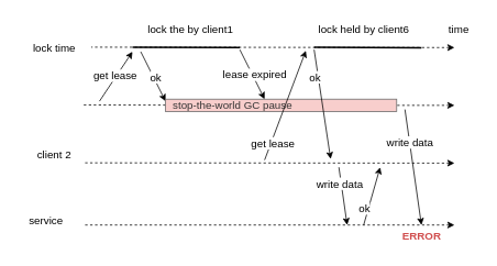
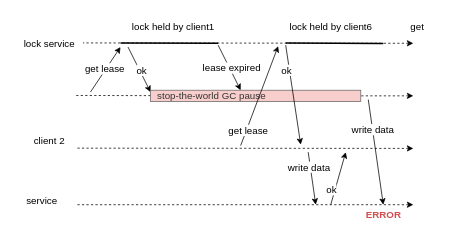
  <mxCell id="0" />
  <mxCell id="1" parent="0" />
  <mxCell id="2" value="" style="endArrow=none;dashed=1;html=1;rounded=0;startArrow=classic;startFill=1;fontSize=13;" edge="1" parent="1"><mxGeometry width="50" height="50" relative="1" as="geometry"><mxPoint x="550" y="57" as="sourcePoint" /><mxPoint x="110" y="56.5" as="targetPoint" /></mxGeometry></mxCell>
- <mxCell id="3" value="lock time" style="text;html=1;align=center;verticalAlign=middle;resizable=0;points=[];autosize=1;strokeColor=none;fillColor=none;fontSize=13;" vertex="1" parent="1"><mxGeometry x="20" y="42" width="90" height="30" as="geometry" /></mxCell>
+ <mxCell id="3" value="lock service" style="text;html=1;align=center;verticalAlign=middle;resizable=0;points=[];autosize=1;strokeColor=none;fillColor=none;fontSize=13;" vertex="1" parent="1"><mxGeometry x="20" y="42" width="90" height="30" as="geometry" /></mxCell>
  <mxCell id="4" value="" style="endArrow=none;dashed=1;html=1;rounded=0;startArrow=none;startFill=0;fontSize=13;" edge="1" parent="1" source="14"><mxGeometry width="50" height="50" relative="1" as="geometry"><mxPoint x="430" y="126.5" as="sourcePoint" /><mxPoint x="100" y="126.5" as="targetPoint" /></mxGeometry></mxCell>
  <mxCell id="5" value="" style="endArrow=none;dashed=1;html=1;rounded=0;startArrow=classic;startFill=1;fontSize=13;" edge="1" parent="1"><mxGeometry width="50" height="50" relative="1" as="geometry"><mxPoint x="550" y="197" as="sourcePoint" /><mxPoint x="100" y="196.66" as="targetPoint" /></mxGeometry></mxCell>
  <mxCell id="6" value="client 2" style="text;html=1;align=center;verticalAlign=middle;resizable=0;points=[];autosize=1;strokeColor=none;fillColor=none;fontSize=13;" vertex="1" parent="1"><mxGeometry x="35" y="172" width="60" height="30" as="geometry" /></mxCell>
  <mxCell id="7" value="" style="endArrow=classic;html=1;rounded=0;fontSize=13;" edge="1" parent="1"><mxGeometry width="50" height="50" relative="1" as="geometry"><mxPoint x="120" y="122" as="sourcePoint" /><mxPoint x="160" y="62" as="targetPoint" /></mxGeometry></mxCell>
  <mxCell id="8" value="get lease" style="edgeLabel;html=1;align=center;verticalAlign=middle;resizable=0;points=[];fontSize=13;" vertex="1" connectable="0" parent="7"><mxGeometry x="0.031" y="2" relative="1" as="geometry"><mxPoint as="offset" /></mxGeometry></mxCell>
  <mxCell id="9" value="" style="endArrow=none;html=1;rounded=0;strokeWidth=2;fontSize=13;" edge="1" parent="1"><mxGeometry width="50" height="50" relative="1" as="geometry"><mxPoint x="160" y="56.5" as="sourcePoint" /><mxPoint x="290" y="57" as="targetPoint" /></mxGeometry></mxCell>
- <mxCell id="10" value="lock the by client1" style="text;html=1;align=center;verticalAlign=middle;resizable=0;points=[];autosize=1;strokeColor=none;fillColor=none;fontSize=13;" vertex="1" parent="1"><mxGeometry x="165" y="20" width="130" height="30" as="geometry" /></mxCell>
+ <mxCell id="10" value="lock held by client1" style="text;html=1;align=center;verticalAlign=middle;resizable=0;points=[];autosize=1;strokeColor=none;fillColor=none;fontSize=13;" vertex="1" parent="1"><mxGeometry x="165" y="20" width="130" height="30" as="geometry" /></mxCell>
  <mxCell id="11" value="" style="endArrow=classic;html=1;rounded=0;fontSize=13;" edge="1" parent="1"><mxGeometry width="50" height="50" relative="1" as="geometry"><mxPoint x="170" y="62" as="sourcePoint" /><mxPoint x="200" y="122" as="targetPoint" /></mxGeometry></mxCell>
  <mxCell id="12" value="ok" style="edgeLabel;html=1;align=center;verticalAlign=middle;resizable=0;points=[];fontSize=13;" vertex="1" connectable="0" parent="11"><mxGeometry x="0.031" y="2" relative="1" as="geometry"><mxPoint as="offset" /></mxGeometry></mxCell>
  <mxCell id="13" value="" style="endArrow=none;dashed=1;html=1;rounded=0;startArrow=classic;startFill=1;fontSize=13;" edge="1" parent="1" target="14"><mxGeometry width="50" height="50" relative="1" as="geometry"><mxPoint x="550" y="127" as="sourcePoint" /><mxPoint x="100" y="126.5" as="targetPoint" /></mxGeometry></mxCell>
  <mxCell id="14" value="&amp;nbsp; stop-the-world GC pause" style="rounded=0;whiteSpace=wrap;html=1;fillColor=#f8cecc;fontColor=#333333;strokeColor=#666666;align=left;fontSize=13;" vertex="1" parent="1"><mxGeometry x="200" y="119.5" width="280" height="15" as="geometry" /></mxCell>
  <mxCell id="15" value="" style="endArrow=classic;html=1;rounded=0;fontSize=13;" edge="1" parent="1"><mxGeometry width="50" height="50" relative="1" as="geometry"><mxPoint x="290" y="59.5" as="sourcePoint" /><mxPoint x="320" y="119.5" as="targetPoint" /></mxGeometry></mxCell>
  <mxCell id="16" value="lease expired" style="edgeLabel;html=1;align=center;verticalAlign=middle;resizable=0;points=[];fontSize=13;" vertex="1" connectable="0" parent="15"><mxGeometry x="0.031" y="2" relative="1" as="geometry"><mxPoint as="offset" /></mxGeometry></mxCell>
  <mxCell id="17" value="" style="endArrow=none;dashed=1;html=1;rounded=0;startArrow=classic;startFill=1;fontSize=13;" edge="1" parent="1"><mxGeometry width="50" height="50" relative="1" as="geometry"><mxPoint x="550" y="272" as="sourcePoint" /><mxPoint x="100" y="272" as="targetPoint" /></mxGeometry></mxCell>
  <mxCell id="18" value="service" style="text;html=1;align=center;verticalAlign=middle;resizable=0;points=[];autosize=1;strokeColor=none;fillColor=none;fontSize=13;" vertex="1" parent="1"><mxGeometry x="20" y="252" width="70" height="30" as="geometry" /></mxCell>
  <mxCell id="19" value="" style="endArrow=classic;html=1;rounded=0;fontSize=13;" edge="1" parent="1"><mxGeometry width="50" height="50" relative="1" as="geometry"><mxPoint x="320" y="193.25" as="sourcePoint" /><mxPoint x="370" y="60.75" as="targetPoint" /></mxGeometry></mxCell>
  <mxCell id="20" value="get lease" style="edgeLabel;html=1;align=center;verticalAlign=middle;resizable=0;points=[];fontSize=13;" vertex="1" connectable="0" parent="19"><mxGeometry x="0.031" y="2" relative="1" as="geometry"><mxPoint x="-14" y="48" as="offset" /></mxGeometry></mxCell>
  <mxCell id="21" value="" style="endArrow=classic;html=1;rounded=0;fontSize=13;" edge="1" parent="1"><mxGeometry width="50" height="50" relative="1" as="geometry"><mxPoint x="380" y="59.5" as="sourcePoint" /><mxPoint x="400" y="192" as="targetPoint" /></mxGeometry></mxCell>
  <mxCell id="22" value="ok" style="edgeLabel;html=1;align=center;verticalAlign=middle;resizable=0;points=[];fontSize=13;" vertex="1" connectable="0" parent="21"><mxGeometry x="0.031" y="2" relative="1" as="geometry"><mxPoint x="-12" y="-35" as="offset" /></mxGeometry></mxCell>
  <mxCell id="23" value="" style="endArrow=none;html=1;rounded=0;strokeWidth=2;fontSize=13;" edge="1" parent="1"><mxGeometry width="50" height="50" relative="1" as="geometry"><mxPoint x="380" y="56.66" as="sourcePoint" /><mxPoint x="510" y="57.16" as="targetPoint" /></mxGeometry></mxCell>
  <mxCell id="24" value="lock held by client6" style="text;html=1;align=center;verticalAlign=middle;resizable=0;points=[];autosize=1;strokeColor=none;fillColor=none;fontSize=13;" vertex="1" parent="1"><mxGeometry x="375" y="20" width="130" height="30" as="geometry" /></mxCell>
  <mxCell id="25" value="" style="endArrow=classic;html=1;rounded=0;fontSize=13;" edge="1" parent="1"><mxGeometry width="50" height="50" relative="1" as="geometry"><mxPoint x="410" y="202" as="sourcePoint" /><mxPoint x="420" y="272" as="targetPoint" /></mxGeometry></mxCell>
  <mxCell id="26" value="write data" style="edgeLabel;html=1;align=center;verticalAlign=middle;resizable=0;points=[];fontSize=13;" vertex="1" connectable="0" parent="25"><mxGeometry x="0.031" y="2" relative="1" as="geometry"><mxPoint x="-7" y="-16" as="offset" /></mxGeometry></mxCell>
  <mxCell id="27" value="" style="endArrow=classic;html=1;rounded=0;fontSize=13;" edge="1" parent="1"><mxGeometry width="50" height="50" relative="1" as="geometry"><mxPoint x="440" y="272" as="sourcePoint" /><mxPoint x="460" y="202" as="targetPoint" /></mxGeometry></mxCell>
  <mxCell id="28" value="ok" style="edgeLabel;html=1;align=center;verticalAlign=middle;resizable=0;points=[];fontSize=13;" vertex="1" connectable="0" parent="27"><mxGeometry x="0.031" y="2" relative="1" as="geometry"><mxPoint x="-8" y="17" as="offset" /></mxGeometry></mxCell>
  <mxCell id="29" value="" style="endArrow=classic;html=1;rounded=0;fontSize=13;" edge="1" parent="1"><mxGeometry width="50" height="50" relative="1" as="geometry"><mxPoint x="490" y="132" as="sourcePoint" /><mxPoint x="510" y="272" as="targetPoint" /></mxGeometry></mxCell>
  <mxCell id="30" value="write data" style="edgeLabel;html=1;align=center;verticalAlign=middle;resizable=0;points=[];fontSize=13;" vertex="1" connectable="0" parent="29"><mxGeometry x="0.031" y="2" relative="1" as="geometry"><mxPoint x="-7" y="-32" as="offset" /></mxGeometry></mxCell>
- <mxCell id="31" value="time" style="text;html=1;align=center;verticalAlign=middle;resizable=0;points=[];autosize=1;strokeColor=none;fillColor=none;fontSize=13;" vertex="1" parent="1"><mxGeometry x="530" y="20" width="50" height="30" as="geometry" /></mxCell>
+ <mxCell id="31" value="get" style="text;html=1;align=center;verticalAlign=middle;resizable=0;points=[];autosize=1;strokeColor=none;fillColor=none;fontSize=13;" vertex="1" parent="1"><mxGeometry x="530" y="20" width="50" height="30" as="geometry" /></mxCell>
  <mxCell id="32" value="ERROR" style="text;html=1;align=center;verticalAlign=middle;resizable=0;points=[];autosize=1;strokeColor=none;fillColor=none;fontStyle=1;fontSize=13;fontColor=#d04e4e;" vertex="1" parent="1"><mxGeometry x="475" y="270" width="70" height="30" as="geometry" /></mxCell>
